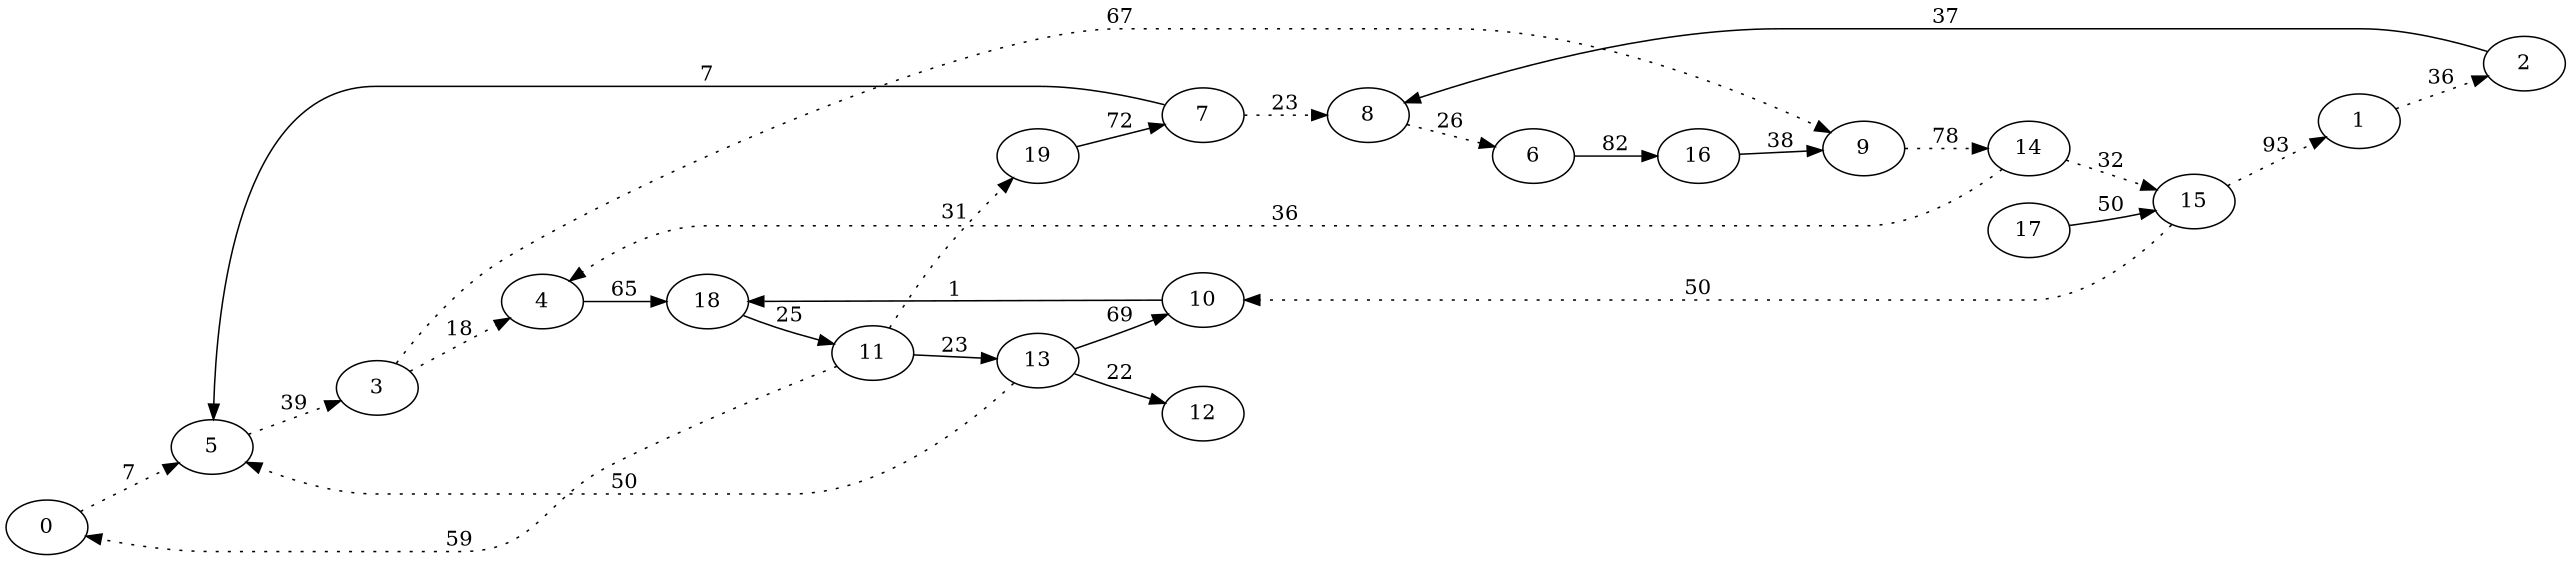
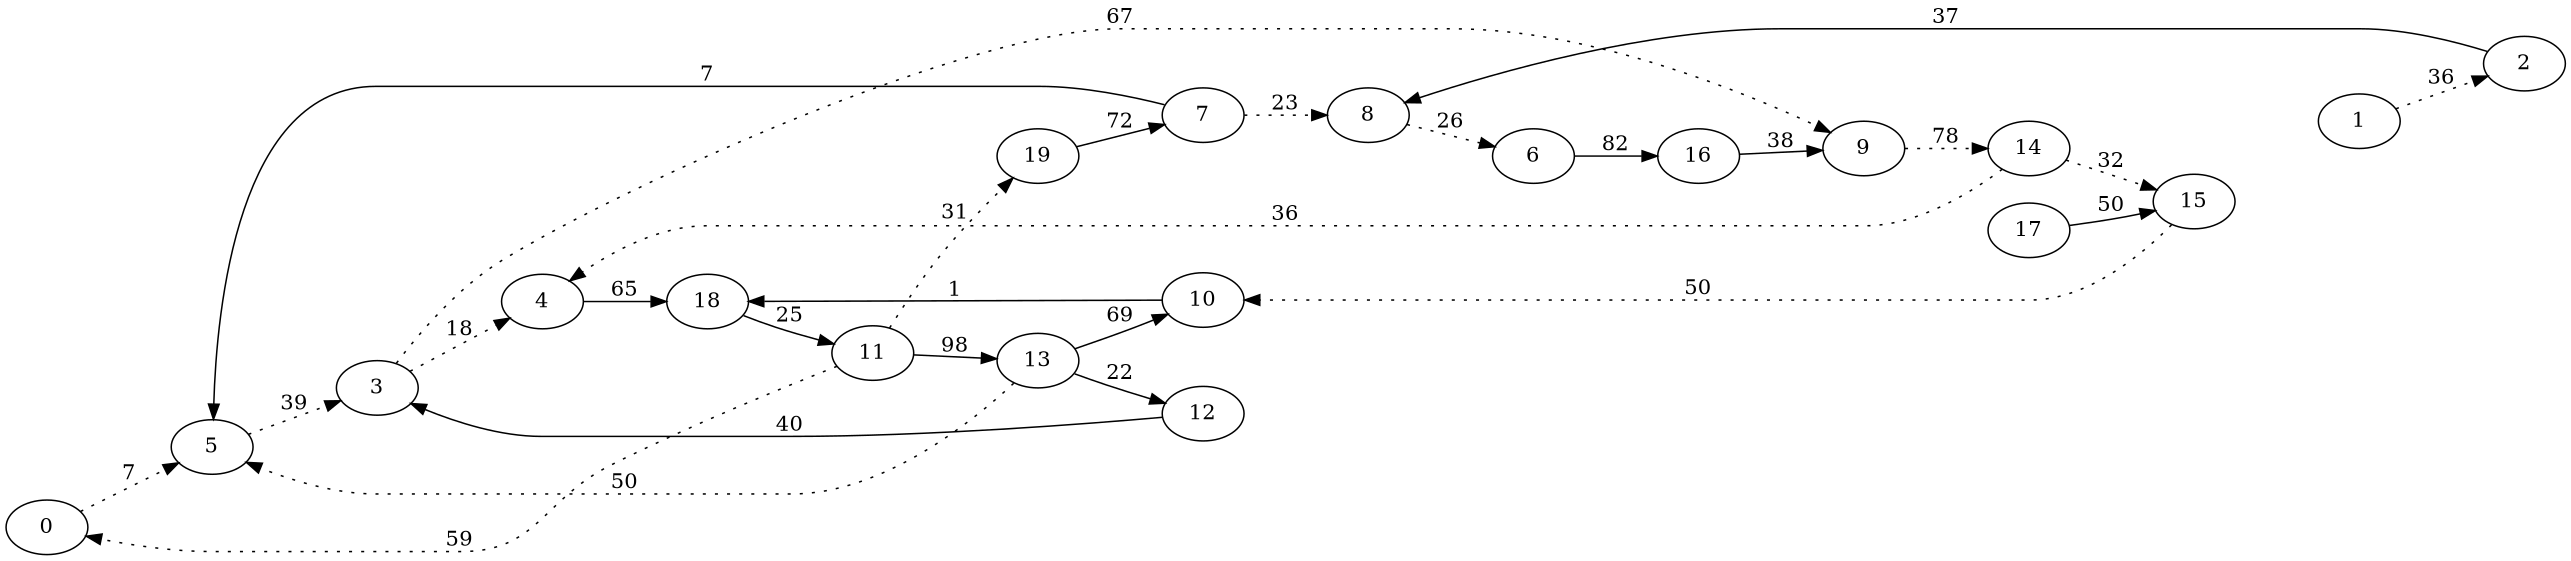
  digraph {
    rankdir=LR
    ranksep=equally
    edge [style=dotted]
    0
    5
    3
    4
    18
    11
    13
    19
    12
    10
    7
    8
    6
    16
    9
    14
    15
    1
    2
    17
    subgraph sub_1 {
      rank=same
      0
    }
    subgraph sub_2 {
      rank=same
      5
    }
    subgraph sub_3 {
      rank=same
      3
    }
    subgraph sub_4 {
      rank=same
      4
    }
    subgraph sub_5 {
      rank=same
      18
    }
    subgraph sub_6 {
      rank=same
      11
    }
    subgraph sub_7 {
      rank=same
      13
      19
    }
    subgraph sub_8 {
      rank=same
      12
      10
      7
    }
    subgraph sub_9 {
      rank=same
      8
    }
    subgraph sub_10 {
      rank=same
      6
    }
    subgraph sub_11 {
      rank=same
      16
    }
    subgraph sub_12 {
      rank=same
      9
    }
    subgraph sub_13 {
      rank=same
      14
    }
    subgraph sub_14 {
      rank=same
      15
    }
    subgraph sub_15 {
      rank=same
      1
    }
    subgraph sub_16 {
      rank=same
      2
    }
    subgraph sub_17 {
      rank=same
    }
    subgraph sub_18 {
      rank=same
      17
    }
    subgraph sub_19 {
      rank=same
    }
    0 -> 5 [label=7]
    5 -> 3 [label=39]
    3 -> 4 [label=18]
    3 -> 9 [label=67]
    4 -> 18 [label=65 style=solid]
    18 -> 11 [label=25 style=solid]
    11 -> 0 [label=59]
-   11 -> 13 [label=23 style=solid]
+   11 -> 13 [label=98 style=solid]
    11 -> 19 [label=31]
    13 -> 5 [label=50]
    13 -> 12 [label=22 style=solid]
    13 -> 10 [label=69 style=solid]
    19 -> 7 [label=72 style=solid]
+   12 -> 3 [label=40 style=solid]
    10 -> 18 [label=1 style=solid]
    7 -> 5 [label=7 style=solid]
    7 -> 8 [label=23]
    8 -> 6 [label=26]
    6 -> 16 [label=82 style=solid]
    16 -> 9 [label=38 style=solid]
    9 -> 14 [label=78]
    14 -> 4 [label=36]
    14 -> 15 [label=32]
    15 -> 10 [label=50]
-   15 -> 1 [label=93]
    1 -> 2 [label=36]
    2 -> 8 [label=37 style=solid]
    17 -> 15 [label=50 style=solid]
  }
